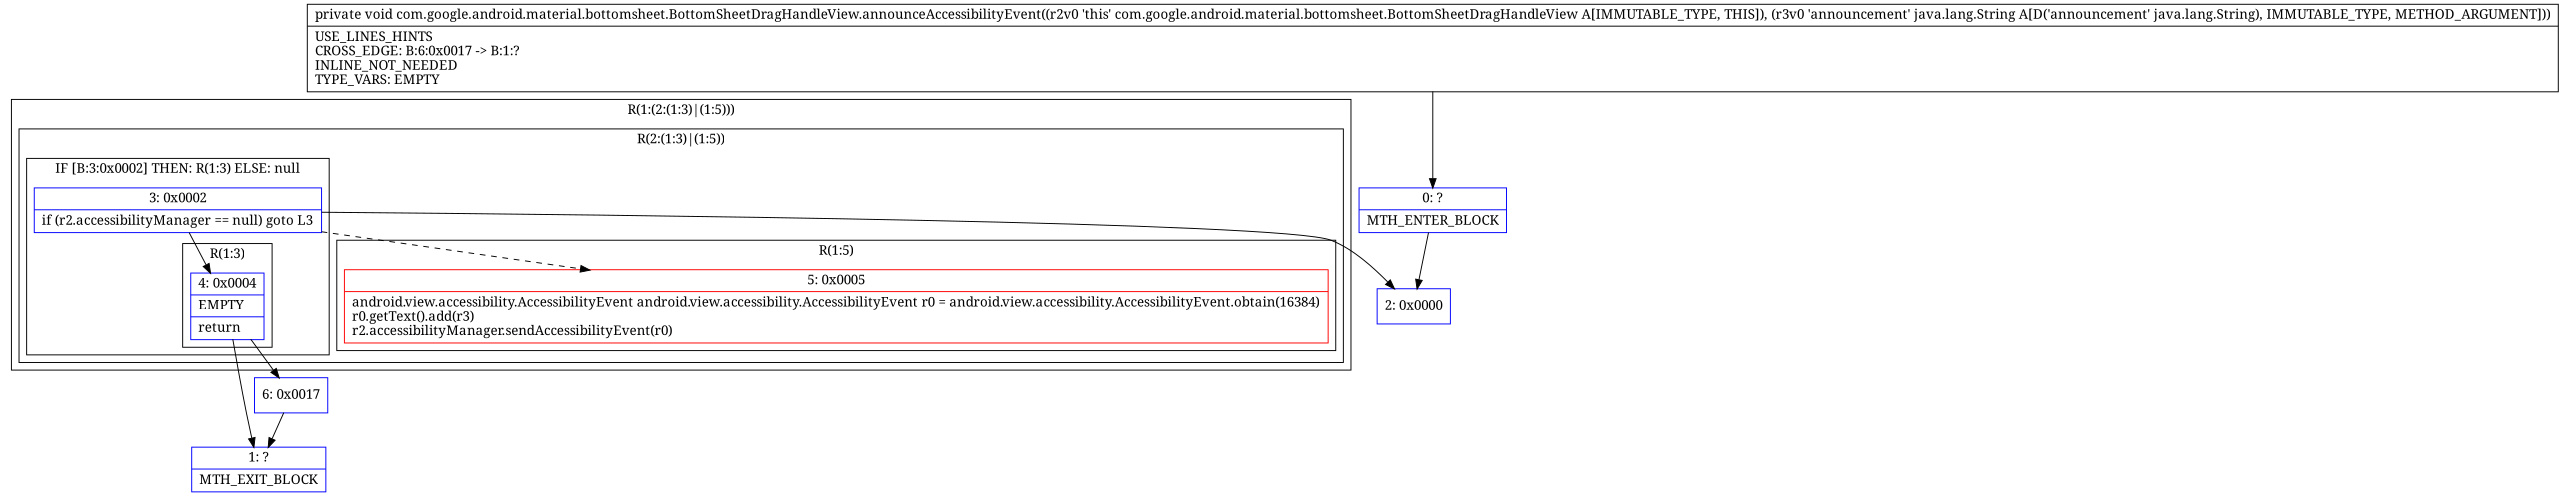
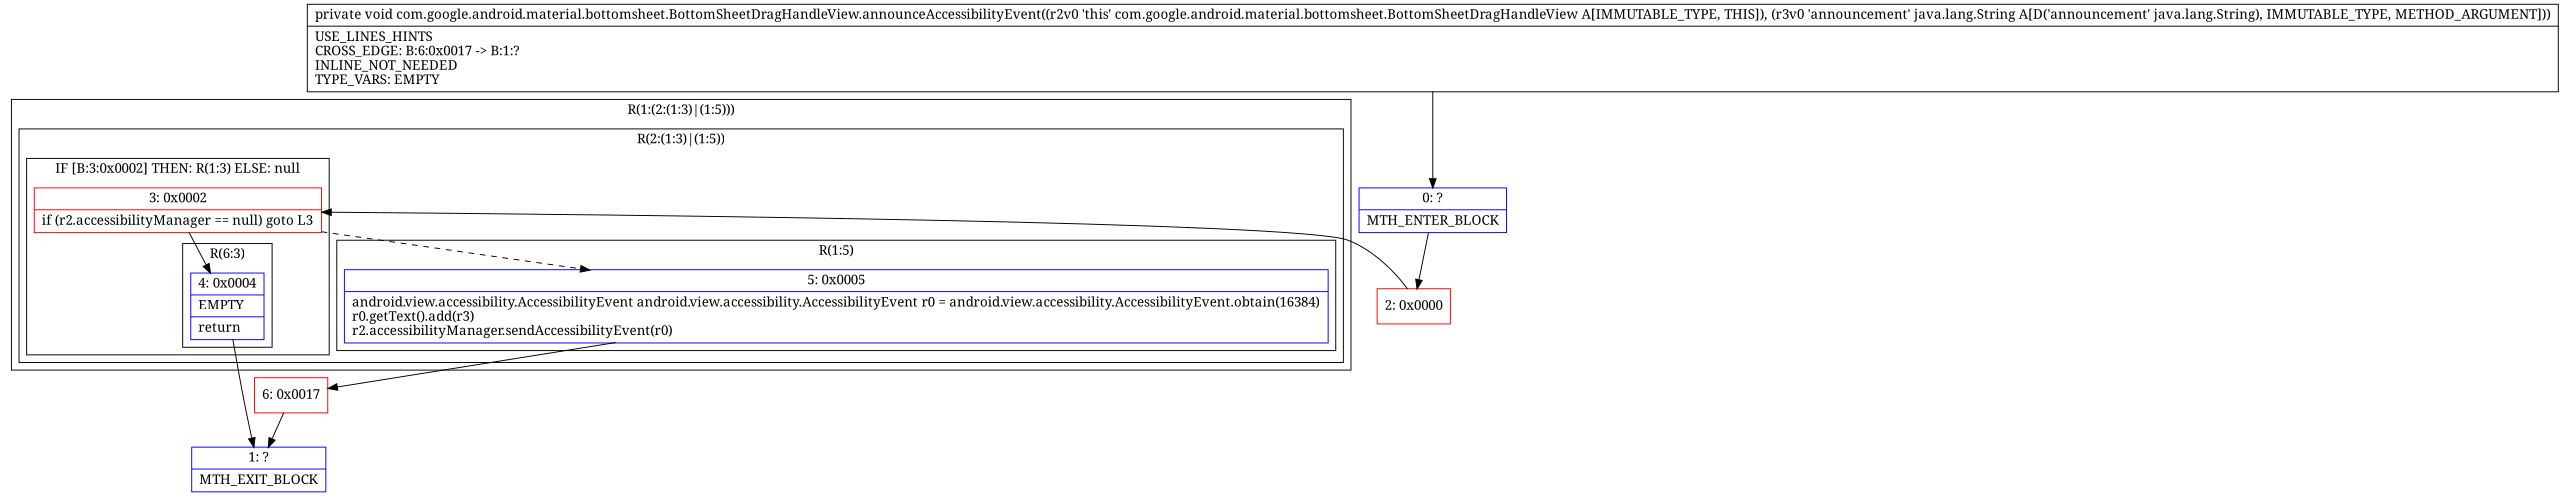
  digraph {
    fontname="Noto Serif"
    node [color=blue fontname="Noto Serif" shape=record]
    edge [fontname="Noto Serif"]
    n1 [label="{4\:\ 0x0004|EMPTY\l|return\l}"]
-   n2 [label="{3\:\ 0x0002|if (r2.accessibilityManager == null) goto L3\l}"]
-   n3 [color=red label="{5\:\ 0x0005|android.view.accessibility.AccessibilityEvent android.view.accessibility.AccessibilityEvent r0 = android.view.accessibility.AccessibilityEvent.obtain(16384)\lr0.getText().add(r3)\lr2.accessibilityManager.sendAccessibilityEvent(r0)\l}"]
+   n2 [color=red label="{3\:\ 0x0002|if (r2.accessibilityManager == null) goto L3\l}"]
+   n3 [label="{5\:\ 0x0005|android.view.accessibility.AccessibilityEvent android.view.accessibility.AccessibilityEvent r0 = android.view.accessibility.AccessibilityEvent.obtain(16384)\lr0.getText().add(r3)\lr2.accessibilityManager.sendAccessibilityEvent(r0)\l}"]
    n4 [label="{1\:\ ?|MTH_EXIT_BLOCK\l}"]
-   n5 [label="{6\:\ 0x0017}"]
+   n5 [color=red label="{6\:\ 0x0017}"]
    n6 [label="{0\:\ ?|MTH_ENTER_BLOCK\l}"]
-   n7 [label="{2\:\ 0x0000}"]
+   n7 [color=red label="{2\:\ 0x0000}"]
    n8 [label="{private void com.google.android.material.bottomsheet.BottomSheetDragHandleView.announceAccessibilityEvent((r2v0 'this' com.google.android.material.bottomsheet.BottomSheetDragHandleView A[IMMUTABLE_TYPE, THIS]), (r3v0 'announcement' java.lang.String A[D('announcement' java.lang.String), IMMUTABLE_TYPE, METHOD_ARGUMENT]))  | USE_LINES_HINTS\lCROSS_EDGE: B:6:0x0017 \-\> B:1:?\lINLINE_NOT_NEEDED\lTYPE_VARS: EMPTY\l}" color=""]
    subgraph cluster_1 {
      label="R(1:(2:(1:3)|(1:5)))"
      subgraph cluster_2 {
        label="R(2:(1:3)|(1:5))"
        subgraph cluster_3 {
          label="IF [B:3:0x0002] THEN: R(1:3) ELSE: null"
          n2
          subgraph cluster_4 {
-           label="R(1:3)"
+           label="R(6:3)"
            n1
          }
        }
        subgraph cluster_5 {
          label="R(1:5)"
          n3
        }
      }
    }
    n1 -> n4
    n2 -> n1
    n2 -> n3 [style=dashed]
-   n1 -> n5
+   n3 -> n5
    n5 -> n4
    n6 -> n7
-   n2 -> n7
+   n7 -> n2
    n8 -> n6
  }
